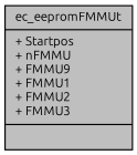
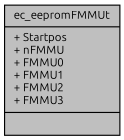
  digraph {
    fontname=Ubuntu
-   n1 [color=black fillcolor=grey75 fontcolor=black fontname=Ubuntu fontsize=10 height=0.2 label="{ec_eepromFMMUt\n|+ Startpos\l+ nFMMU\l+ FMMU9\l+ FMMU1\l+ FMMU2\l+ FMMU3\l|}" shape=record style=filled width=0.4]
+   n1 [color=black fillcolor=grey75 fontcolor=black fontname=Ubuntu fontsize=10 height=0.2 label="{ec_eepromFMMUt\n|+ Startpos\l+ nFMMU\l+ FMMU0\l+ FMMU1\l+ FMMU2\l+ FMMU3\l|}" shape=record style=filled width=0.4]
  }
